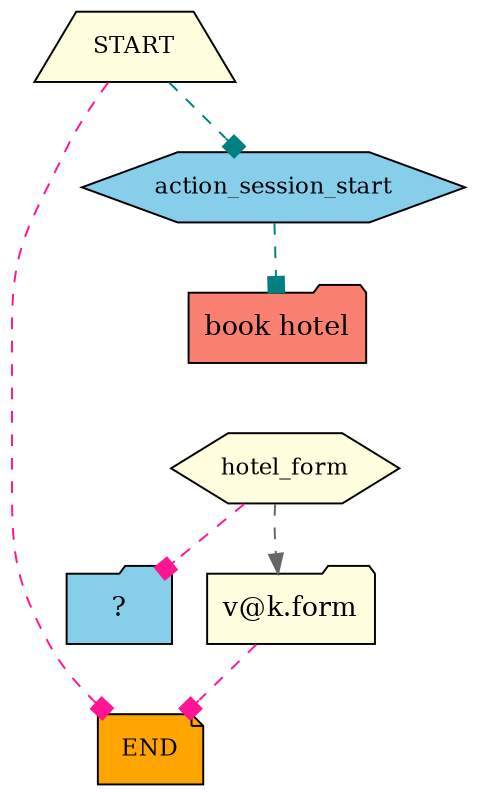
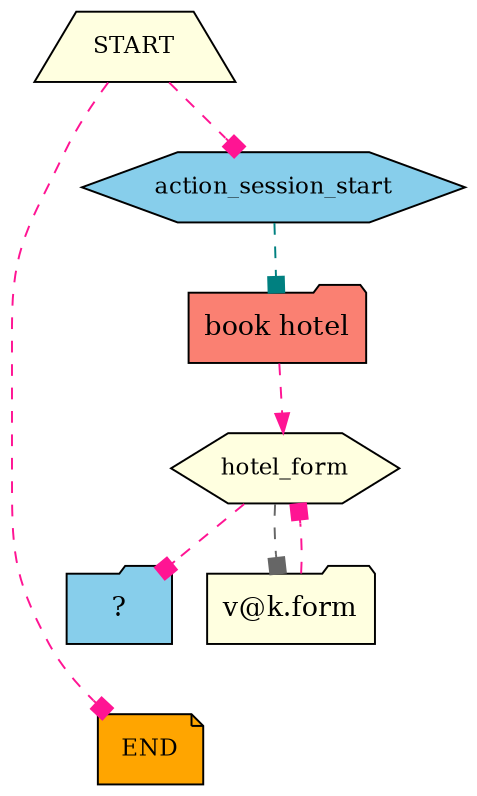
  digraph {
    node [fillcolor=lightyellow fontsize=12 shape=folder style=filled]
    edge [arrowhead=box color=deeppink style=dashed]
    n1 [label=START shape=trapezium]
    n2 [fillcolor=orange label=END shape=note]
    n3 [fillcolor=skyblue label=action_session_start shape=hexagon]
    n4 [fillcolor=salmon label="book hotel" fontsize=""]
    n5 [label=hotel_form shape=hexagon]
    n6 [fillcolor=skyblue label="  ?  " fontsize=""]
    n7 [label="v@k.form" fontsize=""]
    n1 -> n2
-   n1 -> n3 [color=teal]
+   n1 -> n3
    n3 -> n4 [color=teal]
+   n4 -> n5 [arrowhead=normal]
    n5 -> n6
-   n5 -> n7 [arrowhead=normal color=gray40]
-   n7 -> n2
+   n5 -> n7 [color=gray40]
+   n7 -> n5
  }
